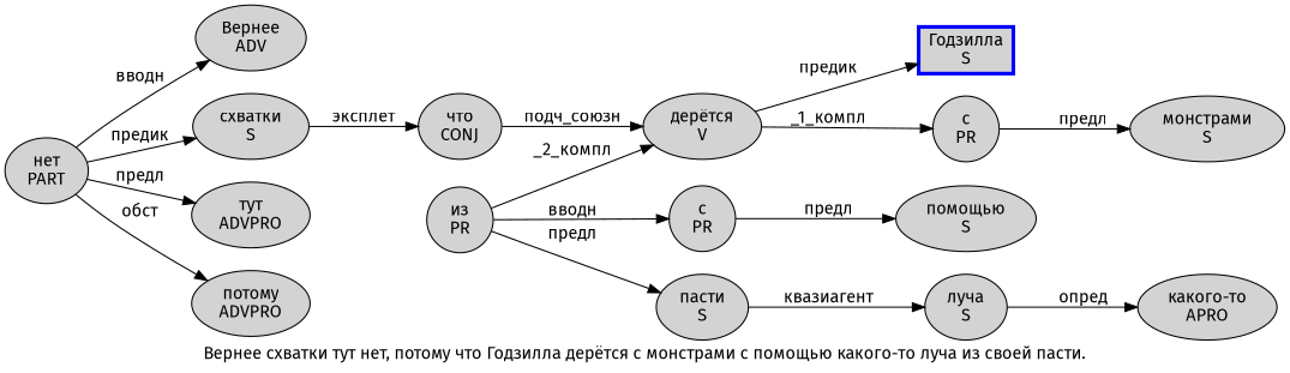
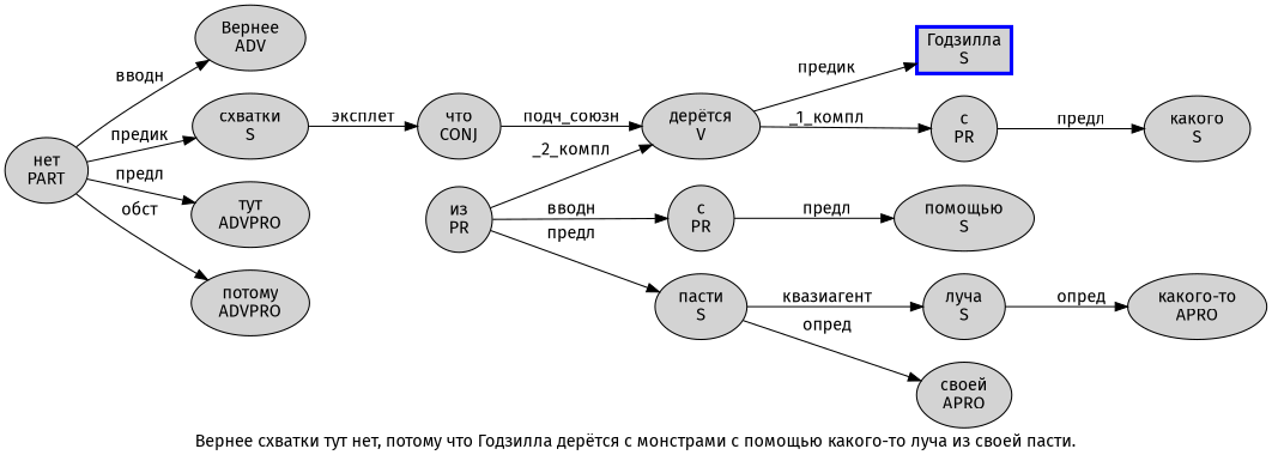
  digraph {
    fontname="Fira Sans"
    label="Вернее схватки тут нет, потому что Годзилла дерётся с монстрами с помощью какого-то луча из своей пасти."
    rankdir=LR
    node [fillcolor=lightgray fontname="Fira Sans" penwidth=1 shape=ellipse style=filled]
    edge [fontname="Fira Sans"]
    n1 [label="Вернее\nADV"]
    n2 [label="схватки\nS"]
    n3 [label="что\nCONJ"]
    n4 [label="тут\nADVPRO"]
    n5 [label="нет\nPART"]
    n6 [label="потому\nADVPRO"]
    n7 [label="дерётся\nV"]
    n8 [color=blue label="Годзилла\nS" penwidth=3 shape=box]
    n9 [label="с\nPR"]
-   n10 [label="монстрами\nS"]
+   n10 [label="какого\nS"]
    n11 [label="из\nPR"]
    n12 [label="с\nPR"]
    n13 [label="пасти\nS"]
    n14 [label="помощью\nS"]
    n15 [label="луча\nS"]
    n16 [label="какого-то\nAPRO"]
+   n17 [label="своей\nAPRO"]
    n2 -> n3 [label="эксплет"]
    n3 -> n7 [label="подч_союзн"]
    n5 -> n1 [label="вводн"]
    n5 -> n2 [label="предик"]
    n5 -> n4 [label="предл"]
    n5 -> n6 [label="обст"]
    n7 -> n8 [label="предик"]
    n7 -> n9 [label="_1_компл"]
    n9 -> n10 [label="предл"]
    n11 -> n7 [label="_2_компл"]
    n11 -> n12 [label="вводн"]
    n11 -> n13 [label="предл"]
    n12 -> n14 [label="предл"]
    n13 -> n15 [label="квазиагент"]
+   n13 -> n17 [label="опред"]
    n15 -> n16 [label="опред"]
  }
